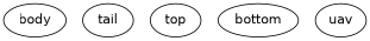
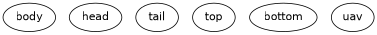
  digraph {
    fontname="DejaVu Sans"
    node [fontname="DejaVu Sans"]
    n1 [label=body]
+   n2 [label=head]
    n3 [label=tail]
    n4 [label=top]
    n5 [label=bottom]
    uav [require_label=uav]
    subgraph sub_1 {
      n1
+     n2
      n3
      n4
      n5
    }
    subgraph sub_2 {
      uav
    }
  }
